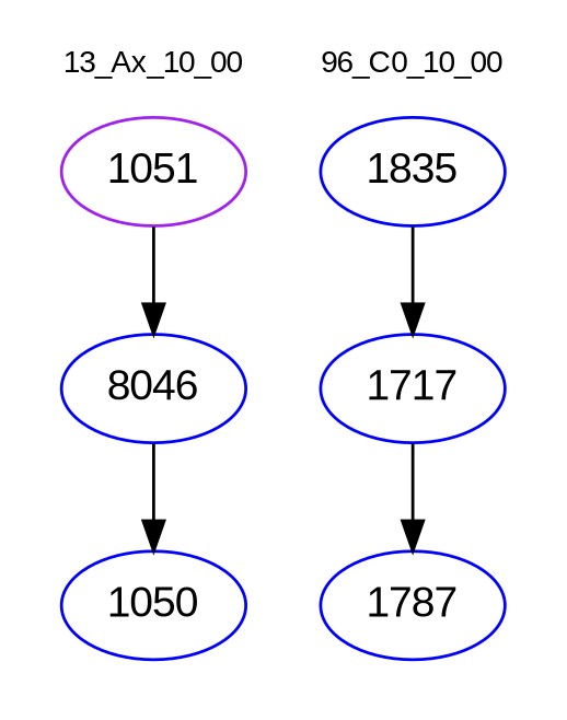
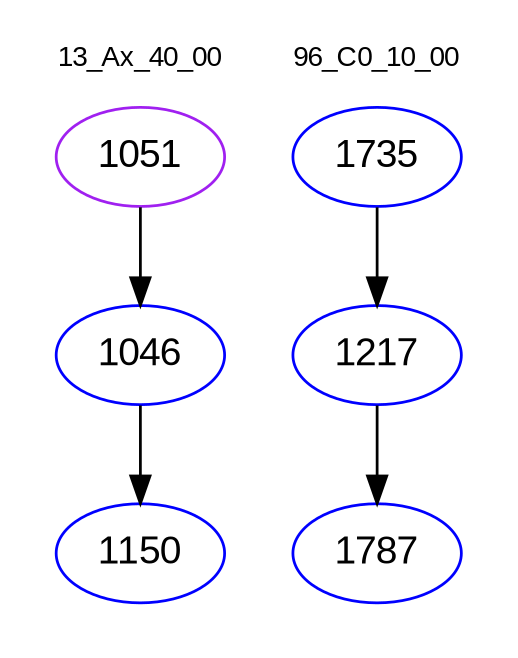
  digraph {
    fontname="Liberation Sans"
    node [color=blue fontname="Liberation Sans"]
    edge [color=black fontname="Liberation Sans"]
    n1 [color=purple label=1051]
-   n2 [label=8046]
-   n3 [label=1050]
-   n4 [label=1835]
-   n5 [label=1717]
+   n2 [label=1046]
+   n3 [label=1150]
+   n4 [label=1735]
+   n5 [label=1217]
    n6 [label=1787]
    subgraph cluster_1 {
      color=white
      fontsize=10
-     label="13_Ax_10_00"
+     label="13_Ax_40_00"
      n1
      n2
      n3
    }
    subgraph cluster_2 {
      color=white
      fontsize=10
      label="96_C0_10_00"
      n4
      n5
      n6
    }
    n1 -> n2
    n2 -> n3
    n4 -> n5
    n5 -> n6
  }
